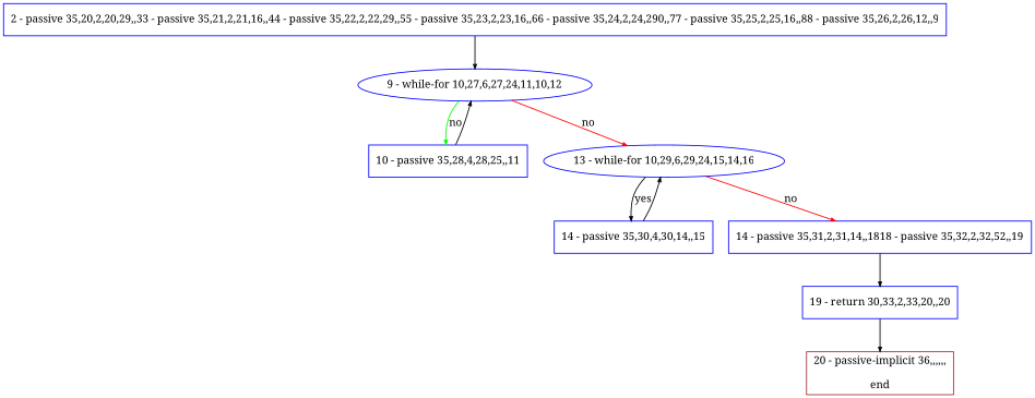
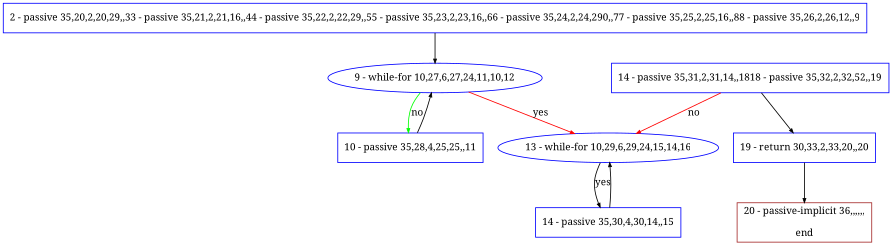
  digraph {
    bgcolor=white
    compound=true
    fillcolor="#FFFFCC"
    fontname="Noto Serif"
    fontsize=12
    pack=true
    packmode=clust
    style="rounded,filled"
    node [color="#0000ff" compound=true fillcolor="#ffffff" fixedsize=false fontname="Noto Serif" fontsize=12 node_initialized=no shape=box style=filled]
    edge [arrowhead=normal arrowsize=0.5 arrowtail=none color="#000000" compound=true dir=forward fontcolor=black fontname="Noto Serif" fontsize=12]
    n1 [label="2 - passive 35,20,2,20,29,,33 - passive 35,21,2,21,16,,44 - passive 35,22,2,22,29,,55 - passive 35,23,2,23,16,,66 - passive 35,24,2,24,290,,77 - passive 35,25,2,25,16,,88 - passive 35,26,2,26,12,,9"]
    n2 [label="9 - while-for 10,27,6,27,24,11,10,12" shape=oval]
-   n3 [label="10 - passive 35,28,4,28,25,,11"]
+   n3 [label="10 - passive 35,28,4,25,25,,11"]
    n4 [label="13 - while-for 10,29,6,29,24,15,14,16" shape=oval]
    n5 [label="14 - passive 35,30,4,30,14,,15"]
    n6 [label="14 - passive 35,31,2,31,14,,1818 - passive 35,32,2,32,52,,19"]
    n7 [label="19 - return 30,33,2,33,20,,20"]
    n8 [color="#a52a2a" label="20 - passive-implicit 36,,,,,,\n\nend"]
    n1 -> n2
    n2 -> n3 [color="#00ff00" label=no]
-   n2 -> n4 [color="#ff0000" label=no]
+   n2 -> n4 [color="#ff0000" label=yes]
    n3 -> n2
    n4 -> n5 [label=yes]
-   n4 -> n6 [color="#ff0000" label=no]
+   n6 -> n4 [color="#ff0000" label=no]
    n5 -> n4
    n6 -> n7
    n7 -> n8
  }
